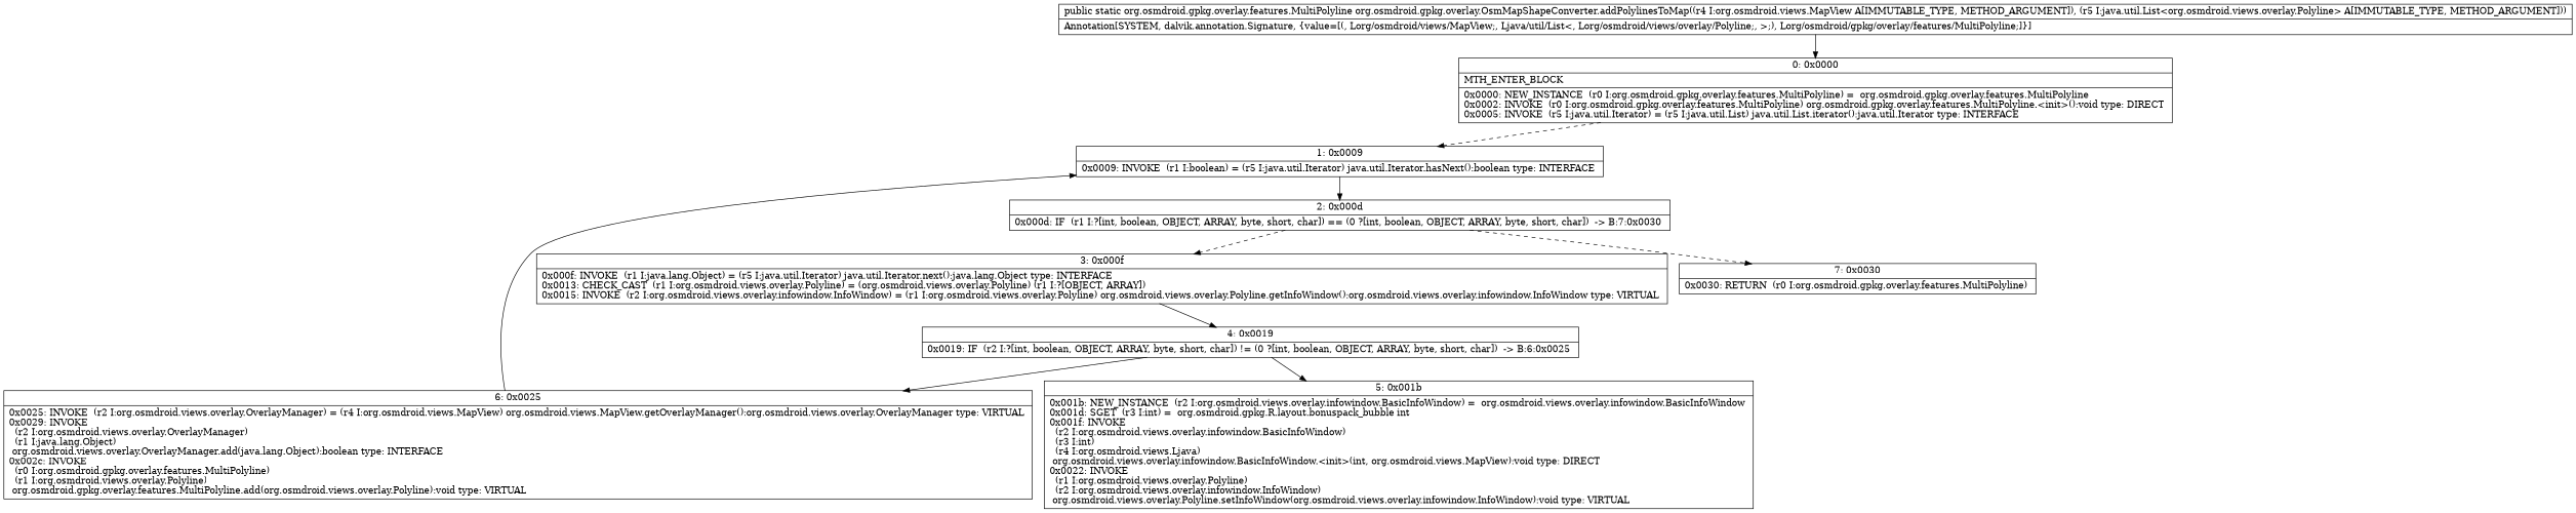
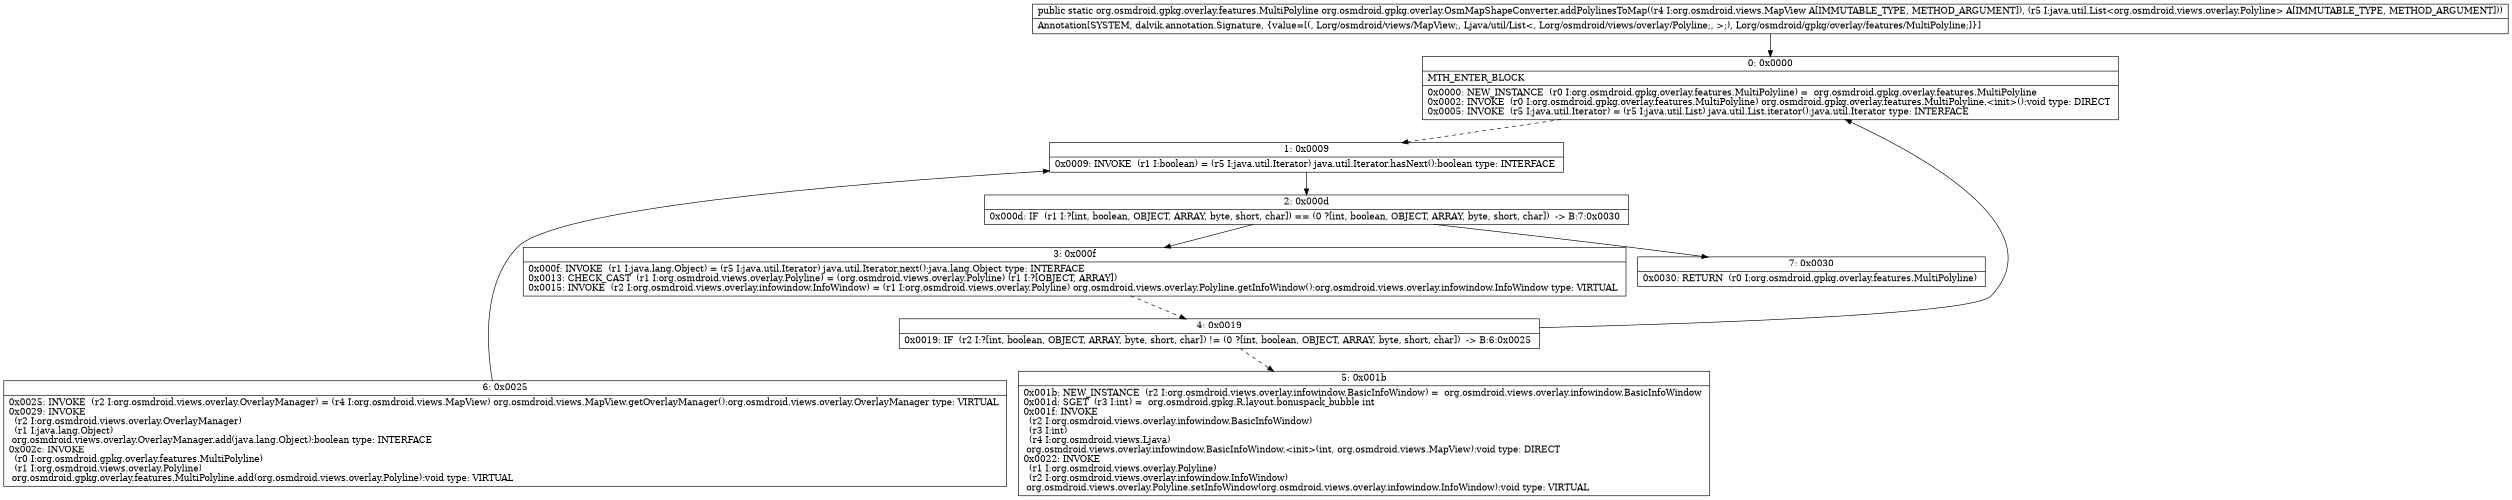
  digraph {
    node [shape=record]
    n1 [label="{0\:\ 0x0000|MTH_ENTER_BLOCK\l|0x0000: NEW_INSTANCE  (r0 I:org.osmdroid.gpkg.overlay.features.MultiPolyline) =  org.osmdroid.gpkg.overlay.features.MultiPolyline \l0x0002: INVOKE  (r0 I:org.osmdroid.gpkg.overlay.features.MultiPolyline) org.osmdroid.gpkg.overlay.features.MultiPolyline.\<init\>():void type: DIRECT \l0x0005: INVOKE  (r5 I:java.util.Iterator) = (r5 I:java.util.List) java.util.List.iterator():java.util.Iterator type: INTERFACE \l}"]
    n2 [label="{1\:\ 0x0009|0x0009: INVOKE  (r1 I:boolean) = (r5 I:java.util.Iterator) java.util.Iterator.hasNext():boolean type: INTERFACE \l}"]
    n3 [label="{2\:\ 0x000d|0x000d: IF  (r1 I:?[int, boolean, OBJECT, ARRAY, byte, short, char]) == (0 ?[int, boolean, OBJECT, ARRAY, byte, short, char])  \-\> B:7:0x0030 \l}"]
    n4 [label="{3\:\ 0x000f|0x000f: INVOKE  (r1 I:java.lang.Object) = (r5 I:java.util.Iterator) java.util.Iterator.next():java.lang.Object type: INTERFACE \l0x0013: CHECK_CAST  (r1 I:org.osmdroid.views.overlay.Polyline) = (org.osmdroid.views.overlay.Polyline) (r1 I:?[OBJECT, ARRAY]) \l0x0015: INVOKE  (r2 I:org.osmdroid.views.overlay.infowindow.InfoWindow) = (r1 I:org.osmdroid.views.overlay.Polyline) org.osmdroid.views.overlay.Polyline.getInfoWindow():org.osmdroid.views.overlay.infowindow.InfoWindow type: VIRTUAL \l}"]
    n5 [label="{7\:\ 0x0030|0x0030: RETURN  (r0 I:org.osmdroid.gpkg.overlay.features.MultiPolyline) \l}"]
    n6 [label="{4\:\ 0x0019|0x0019: IF  (r2 I:?[int, boolean, OBJECT, ARRAY, byte, short, char]) != (0 ?[int, boolean, OBJECT, ARRAY, byte, short, char])  \-\> B:6:0x0025 \l}"]
    n7 [label="{5\:\ 0x001b|0x001b: NEW_INSTANCE  (r2 I:org.osmdroid.views.overlay.infowindow.BasicInfoWindow) =  org.osmdroid.views.overlay.infowindow.BasicInfoWindow \l0x001d: SGET  (r3 I:int) =  org.osmdroid.gpkg.R.layout.bonuspack_bubble int \l0x001f: INVOKE  \l  (r2 I:org.osmdroid.views.overlay.infowindow.BasicInfoWindow)\l  (r3 I:int)\l  (r4 I:org.osmdroid.views.Ljava)\l org.osmdroid.views.overlay.infowindow.BasicInfoWindow.\<init\>(int, org.osmdroid.views.MapView):void type: DIRECT \l0x0022: INVOKE  \l  (r1 I:org.osmdroid.views.overlay.Polyline)\l  (r2 I:org.osmdroid.views.overlay.infowindow.InfoWindow)\l org.osmdroid.views.overlay.Polyline.setInfoWindow(org.osmdroid.views.overlay.infowindow.InfoWindow):void type: VIRTUAL \l}"]
    n8 [label="{6\:\ 0x0025|0x0025: INVOKE  (r2 I:org.osmdroid.views.overlay.OverlayManager) = (r4 I:org.osmdroid.views.MapView) org.osmdroid.views.MapView.getOverlayManager():org.osmdroid.views.overlay.OverlayManager type: VIRTUAL \l0x0029: INVOKE  \l  (r2 I:org.osmdroid.views.overlay.OverlayManager)\l  (r1 I:java.lang.Object)\l org.osmdroid.views.overlay.OverlayManager.add(java.lang.Object):boolean type: INTERFACE \l0x002c: INVOKE  \l  (r0 I:org.osmdroid.gpkg.overlay.features.MultiPolyline)\l  (r1 I:org.osmdroid.views.overlay.Polyline)\l org.osmdroid.gpkg.overlay.features.MultiPolyline.add(org.osmdroid.views.overlay.Polyline):void type: VIRTUAL \l}"]
    n9 [label="{public static org.osmdroid.gpkg.overlay.features.MultiPolyline org.osmdroid.gpkg.overlay.OsmMapShapeConverter.addPolylinesToMap((r4 I:org.osmdroid.views.MapView A[IMMUTABLE_TYPE, METHOD_ARGUMENT]), (r5 I:java.util.List\<org.osmdroid.views.overlay.Polyline\> A[IMMUTABLE_TYPE, METHOD_ARGUMENT]))  | Annotation[SYSTEM, dalvik.annotation.Signature, \{value=[(, Lorg\/osmdroid\/views\/MapView;, Ljava\/util\/List\<, Lorg\/osmdroid\/views\/overlay\/Polyline;, \>;), Lorg\/osmdroid\/gpkg\/overlay\/features\/MultiPolyline;]\}]\l}"]
    n1 -> n2 [style=dashed]
    n2 -> n3
-   n3 -> n4 [style=dashed]
-   n3 -> n5 [style=dashed]
-   n4 -> n6
-   n6 -> n7 [style=solid]
-   n6 -> n8
+   n3 -> n4 [style=solid]
+   n3 -> n5
+   n4 -> n6 [style=dashed]
+   n6 -> n7 [style=dashed]
+   n6 -> n1
    n8 -> n2
    n9 -> n1
  }
